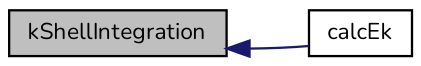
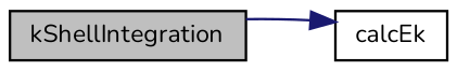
  digraph {
    rankdir=LR
    fontname=Nunito
    node [color=black fontname=Nunito fontsize=10 shape=record]
    n1 [fillcolor=grey75 fontcolor=black height=0.2 label=kShellIntegration style=filled width=0.4]
    n2 [height=0.2 label=calcEk width=0.4]
-   n1 -> n2 [color=midnightblue dir=back fontname=Nunito fontsize=10 labelfontname=FreeSans labelfontsize=10 style=solid]
+   n2 -> n1 [color=midnightblue dir=back fontname=Nunito fontsize=10 labelfontname=FreeSans labelfontsize=10 style=solid]
  }
